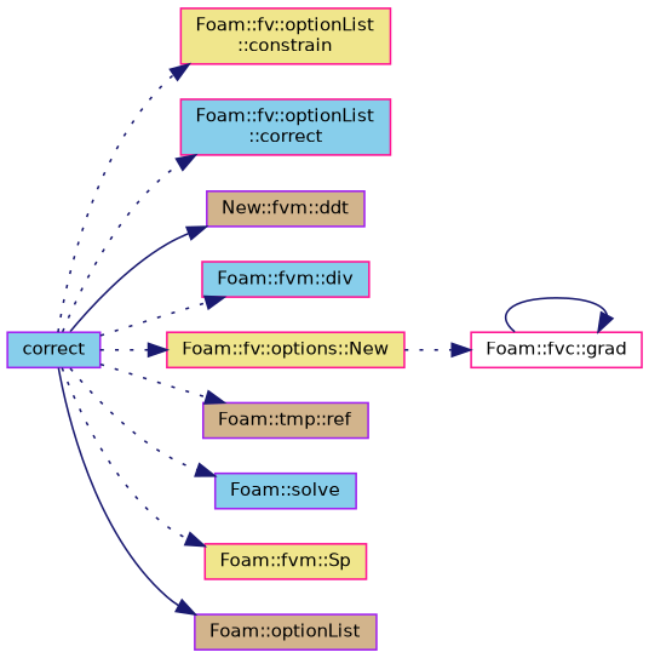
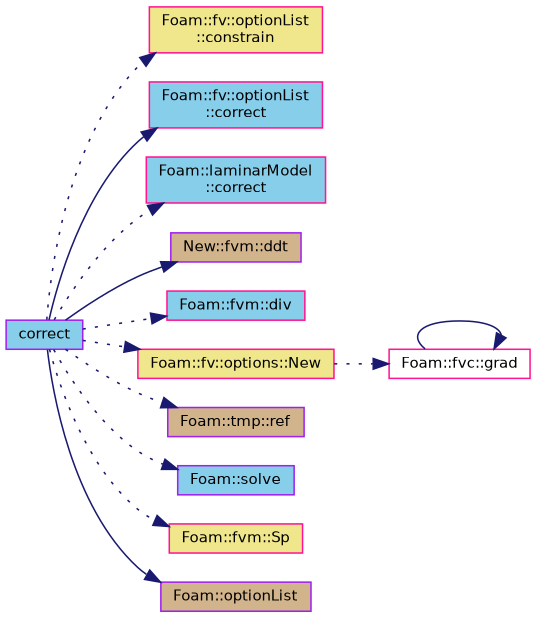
  digraph {
    rankdir=LR
    node [color=deeppink fillcolor=skyblue fontname=Helvetica fontsize=10 shape=record style=filled]
    edge [color=midnightblue fontname=Helvetica fontsize=10 labelfontname=Helvetica labelfontsize=10 style=dotted]
    n1 [color=purple fontcolor=black height=0.2 label=correct width=0.4]
    n2 [fillcolor=khaki height=0.2 label="Foam::fv::optionList\l::constrain" width=0.4]
    n3 [height=0.2 label="Foam::fv::optionList\l::correct" width=0.4]
+   n4 [height=0.2 label="Foam::laminarModel\l::correct" width=0.4]
    n5 [color=purple fillcolor=tan height=0.2 label="New::fvm::ddt" width=0.4]
    n6 [height=0.2 label="Foam::fvm::div" width=0.4]
    n7 [fillcolor=khaki height=0.2 label="Foam::fv::options::New" width=0.4]
    n8 [color=purple fillcolor=tan height=0.2 label="Foam::tmp::ref" width=0.4]
    n9 [color=purple height=0.2 label="Foam::solve" width=0.4]
    n10 [fillcolor=khaki height=0.2 label="Foam::fvm::Sp" width=0.4]
    n11 [color=purple fillcolor=tan height=0.2 label="Foam::optionList" width=0.4]
    n12 [fillcolor=white height=0.2 label="Foam::fvc::grad" width=0.4]
    n1 -> n2
-   n1 -> n3
+   n1 -> n3 [style=solid]
+   n1 -> n4
    n1 -> n5 [style=solid]
    n1 -> n6
    n1 -> n7
    n1 -> n8
    n1 -> n9
    n1 -> n10
    n1 -> n11 [style=solid]
    n7 -> n12
    n12 -> n12 [style=solid]
  }
